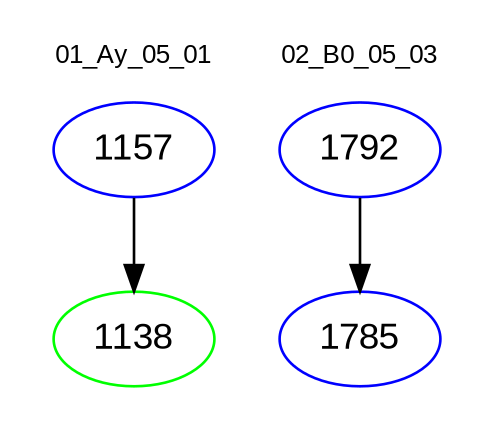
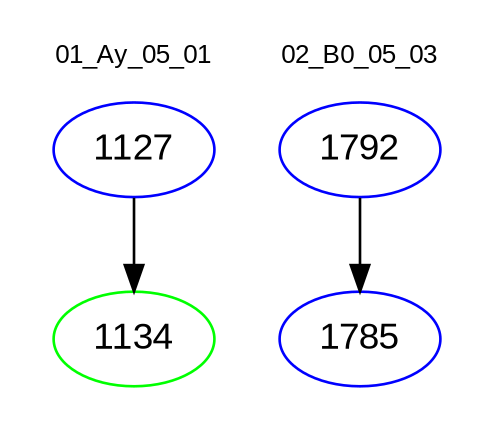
  digraph {
    fontname="Liberation Sans"
    node [color=blue fontname="Liberation Sans"]
    edge [color=black fontname="Liberation Sans"]
-   n1 [label=1157]
-   n2 [color=green label=1138]
+   n1 [label=1127]
+   n2 [color=green label=1134]
    n3 [label=1792]
    n4 [label=1785]
    subgraph cluster_1 {
      color=white
      fontsize=10
      label="01_Ay_05_01"
      n1
      n2
    }
    subgraph cluster_2 {
      color=white
      fontsize=10
      label="02_B0_05_03"
      n3
      n4
    }
    n1 -> n2
    n3 -> n4
  }
